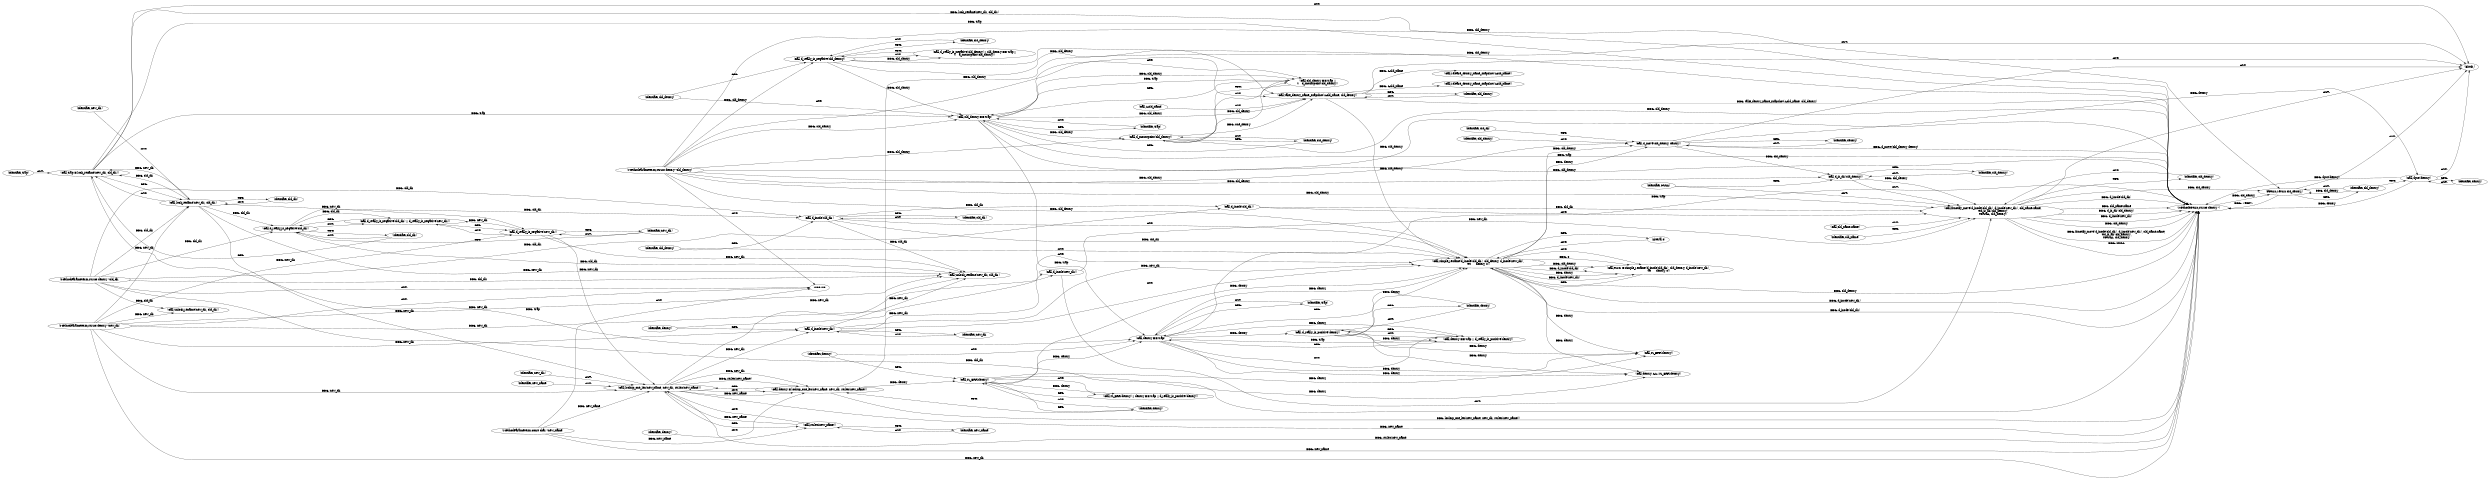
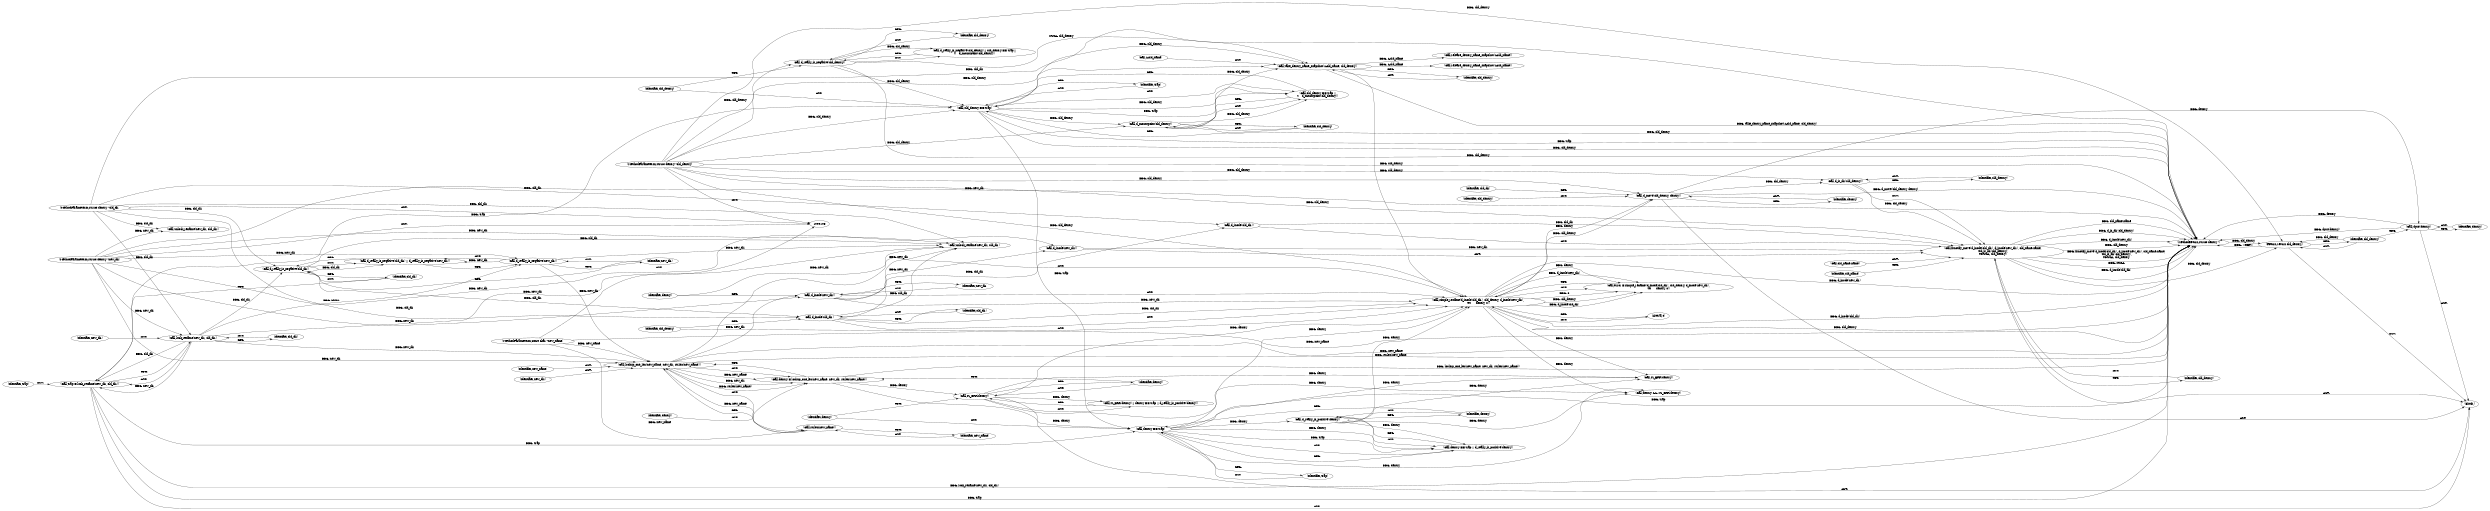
  digraph {
    fontname="DejaVu Serif"
    rankdir=LR
    node [fontname="DejaVu Serif"]
    edge [fontname="DejaVu Serif"]
    n1 [label="(Call,d_move(old_dentry, dentry))"]
    n2 [label="(Call,d_is_dir(old_dentry))"]
    n3 [label="(Call,dput(dentry))"]
    n4 [label="(MethodReturn,struct dentry *)"]
    n5 [label="(Block,)"]
    n6 [label="(Identifier,dentry)"]
    n7 [label="(Call,fsnotify_move(d_inode(old_dir), d_inode(new_dir), old_name.name,\n \t\td_is_dir(old_dentry),\n \t\tNULL, old_dentry))"]
    n8 [label="(Identifier,old_dentry)"]
    n9 [label="(Identifier,dentry)"]
    n10 [label="(Return,return old_dentry;)"]
    n11 [label="(Call,simple_rename(d_inode(old_dir), old_dentry, d_inode(new_dir),\n \t\t\t      dentry, 0))"]
    n12 [label="(Call,error = simple_rename(d_inode(old_dir), old_dentry, d_inode(new_dir),\n \t\t\t      dentry, 0))"]
    n13 [label="(Call,dentry && !IS_ERR(dentry))"]
    n14 [label="(Literal,0)"]
    n15 [label="(Call,IS_ERR(dentry))"]
    n16 [label="(Call,d_inode(old_dir))"]
    n17 [label="(Call,unlock_rename(new_dir, old_dir))"]
    n18 [label="(Call,d_inode(old_dir))"]
    n19 [label="(Identifier,old_dir)"]
    n20 [label="(Call,d_really_is_negative(old_dir))"]
    n21 [label="(Identifier,old_dir)"]
    n22 [label="(Call,d_really_is_negative(old_dir) || d_really_is_negative(new_dir))"]
    n23 [label="(Call,trap = lock_rename(new_dir, old_dir))"]
    n24 [label="(Call,d_really_is_negative(new_dir))"]
    n25 [label="(Call,lock_rename(new_dir, old_dir))"]
    n26 [label="(Call,lookup_one_len(new_name, new_dir, strlen(new_name)))"]
    n27 [label="(Identifier,old_dir)"]
    n28 [label="(Call,old_dentry == trap)"]
    n29 [label="(Call,dentry == trap)"]
    n30 [label="(Call,d_inode(new_dir))"]
    n31 [label="(Call,strlen(new_name))"]
    n32 [label="(Call,dentry = lookup_one_len(new_name, new_dir, strlen(new_name)))"]
    n33 [label="(Identifier,new_dir)"]
    n34 [label="(MethodParameterIn,struct dentry *new_dir)"]
    n35 [label="(Call,d_inode(new_dir))"]
    n36 [label="(Call,unlock_rename(new_dir, old_dir))"]
    1000103
    n38 [label="(Identifier,new_dir)"]
    n39 [label="(MethodParameterIn,struct dentry *old_dir)"]
    n40 [label="(Call,take_dentry_name_snapshot(&old_name, old_dentry))"]
    n41 [label="(Call,release_dentry_name_snapshot(&old_name))"]
    n42 [label="(Identifier,old_dentry)"]
    n43 [label="(Call,release_dentry_name_snapshot(&old_name))"]
    n44 [label="(Call,d_mountpoint(old_dentry))"]
    n45 [label="(Identifier,trap)"]
    n46 [label="(Call,old_dentry == trap ||\n\t    d_mountpoint(old_dentry))"]
    n47 [label="(Identifier,old_dentry)"]
    n48 [label="(Call,d_really_is_positive(dentry))"]
    n49 [label="(Call,dentry == trap || d_really_is_positive(dentry))"]
    n50 [label="(Identifier,trap)"]
    n51 [label="(Call,d_really_is_negative(old_dentry))"]
    n52 [label="(Call,d_really_is_negative(old_dentry) || old_dentry == trap ||\n\t    d_mountpoint(old_dentry))"]
    n53 [label="(Identifier,old_dentry)"]
    n54 [label="(MethodParameterIn,struct dentry *old_dentry)"]
    n55 [label="(Identifier,old_dentry)"]
    n56 [label="(Identifier,old_dentry)"]
    n57 [label="(Identifier,new_name)"]
    n58 [label="(Call,IS_ERR(dentry))"]
    n59 [label="(MethodParameterIn,const char *new_name)"]
    n60 [label="(Identifier,dentry)"]
    n61 [label="(Identifier,dentry)"]
    n62 [label="(Call,IS_ERR(dentry) || dentry == trap || d_really_is_positive(dentry))"]
    n63 [label="(Identifier,new_dir)"]
    n64 [label="(Identifier,old_dentry)"]
    n65 [label="(Call,old_name.name)"]
    n66 [label="(Identifier,old_name)"]
    n67 [label="(Identifier,old_dentry)"]
    n68 [label="(Identifier,dentry)"]
    n69 [label="(Identifier,new_dir)"]
-   n70 [label="(Identifier,NULL)"]
    n71 [label="(Identifier,new_name)"]
    n72 [label="(Identifier,dentry)"]
    n73 [label="(Identifier,old_dir)"]
    n74 [label="(Identifier,trap)"]
    n75 [label="(Call,&old_name)"]
    n76 [label="(Identifier,old_dentry)"]
    n77 [label="(Identifier,dentry)"]
    n1 -> n2 [label="DDG: old_dentry"]
    n1 -> n3 [label="DDG: dentry"]
    n1 -> n4 [label="DDG: d_move(old_dentry, dentry)"]
    n1 -> n5 [label="AST: "]
    n1 -> n6 [label="CFG: "]
    n2 -> n7 [label="AST: "]
    n2 -> n7 [label="DDG: old_dentry"]
    n2 -> n8 [label="CFG: "]
    n3 -> n4 [label="DDG: dentry"]
    n3 -> n4 [label="DDG: dput(dentry)"]
    n3 -> n5 [label="AST: "]
    n3 -> n9 [label="CFG: "]
    n4 -> n10 [label="DDG: old_dentry"]
    n6 -> n1 [label="AST: "]
    n7 -> n4 [label="DDG: fsnotify_move(d_inode(old_dir), d_inode(new_dir), old_name.name,\n \t\td_is_dir(old_dentry),\n \t\tNULL, old_dentry)"]
    n7 -> n4 [label="DDG: NULL"]
    n7 -> n4 [label="DDG: d_inode(old_dir)"]
    n7 -> n4 [label="DDG: old_name.name"]
    n7 -> n4 [label="DDG: d_is_dir(old_dentry)"]
    n7 -> n4 [label="DDG: d_inode(new_dir)"]
    n7 -> n4 [label="DDG: old_dentry"]
    n7 -> n5 [label="AST: "]
    n7 -> n10 [label="DDG: old_dentry"]
    n7 -> n55 [label="CFG: "]
    n8 -> n2 [label="AST: "]
    n9 -> n3 [label="AST: "]
    n10 -> n4 [label="DDG: <RET>"]
    n10 -> n5 [label="AST: "]
    n10 -> n56 [label="CFG: "]
    n11 -> n1 [label="DDG: old_dentry"]
    n11 -> n1 [label="DDG: dentry"]
    n11 -> n4 [label="DDG: d_inode(old_dir)"]
    n11 -> n4 [label="DDG: old_dentry"]
    n11 -> n4 [label="DDG: d_inode(new_dir)"]
    n11 -> n12 [label="AST: "]
    n11 -> n12 [label="DDG: 0"]
    n11 -> n12 [label="DDG: old_dentry"]
    n11 -> n12 [label="DDG: d_inode(old_dir)"]
    n11 -> n12 [label="DDG: dentry"]
    n11 -> n12 [label="DDG: d_inode(new_dir)"]
    n11 -> n13 [label="DDG: dentry"]
    n11 -> n14 [label="CFG: "]
    n11 -> n15 [label="DDG: dentry"]
    n12 -> n11 [label="CFG: "]
    n14 -> n11 [label="AST: "]
    n16 -> n11 [label="AST: "]
    n16 -> n11 [label="DDG: old_dir"]
    n16 -> n17 [label="DDG: old_dir"]
    n16 -> n18 [label="DDG: old_dir"]
    n16 -> n19 [label="CFG: "]
    n18 -> n7 [label="AST: "]
    n18 -> n7 [label="DDG: old_dir"]
    n19 -> n16 [label="AST: "]
    n20 -> n16 [label="DDG: old_dir"]
    n20 -> n17 [label="DDG: old_dir"]
    n20 -> n21 [label="CFG: "]
    n20 -> n22 [label="AST: "]
    n20 -> n22 [label="DDG: old_dir"]
    n21 -> n20 [label="AST: "]
    n21 -> n23 [label="CFG: "]
    n22 -> n20 [label="CFG: "]
    n22 -> n24 [label="CFG: "]
    n23 -> n4 [label="DDG: lock_rename(new_dir, old_dir)"]
    n23 -> n4 [label="DDG: trap"]
    n23 -> n5 [label="AST: "]
    n23 -> n25 [label="CFG: "]
    n23 -> n28 [label="DDG: trap"]
    n23 -> n29 [label="DDG: trap"]
    n24 -> n17 [label="DDG: new_dir"]
    n24 -> n22 [label="AST: "]
    n24 -> n22 [label="DDG: new_dir"]
    n24 -> n26 [label="DDG: new_dir"]
    n24 -> n33 [label="CFG: "]
    n25 -> n17 [label="DDG: new_dir"]
    n25 -> n20 [label="DDG: old_dir"]
    n25 -> n23 [label="AST: "]
    n25 -> n23 [label="DDG: new_dir"]
    n25 -> n23 [label="DDG: old_dir"]
-   n25 -> n24 [label="DDG: new_dir"]
+   n25 -> n24 [label="DDG: NULL"]
    n25 -> n26 [label="DDG: new_dir"]
    n25 -> n27 [label="CFG: "]
    n26 -> n4 [label="DDG: new_name"]
    n26 -> n4 [label="DDG: strlen(new_name)"]
    n26 -> n17 [label="DDG: new_dir"]
    n26 -> n30 [label="DDG: new_dir"]
    n26 -> n31 [label="CFG: "]
    n26 -> n32 [label="AST: "]
    n26 -> n32 [label="DDG: new_name"]
    n26 -> n32 [label="DDG: new_dir"]
    n26 -> n32 [label="DDG: strlen(new_name)"]
    n27 -> n25 [label="AST: "]
    n28 -> n4 [label="DDG: old_dentry"]
    n28 -> n4 [label="DDG: trap"]
    n28 -> n29 [label="DDG: trap"]
    n28 -> n40 [label="DDG: old_dentry"]
    n28 -> n44 [label="DDG: old_dentry"]
    n28 -> n45 [label="CFG: "]
    n28 -> n46 [label="AST: "]
    n28 -> n46 [label="DDG: old_dentry"]
    n28 -> n46 [label="DDG: trap"]
    n29 -> n4 [label="DDG: trap"]
    n29 -> n11 [label="DDG: dentry"]
    n29 -> n13 [label="DDG: dentry"]
    n29 -> n15 [label="DDG: dentry"]
    n29 -> n48 [label="DDG: dentry"]
    n29 -> n49 [label="AST: "]
    n29 -> n49 [label="DDG: dentry"]
    n29 -> n49 [label="DDG: trap"]
    n29 -> n50 [label="CFG: "]
    n30 -> n11 [label="AST: "]
    n30 -> n11 [label="DDG: new_dir"]
    n30 -> n17 [label="DDG: new_dir"]
    n30 -> n35 [label="DDG: new_dir"]
    n30 -> n38 [label="CFG: "]
    n31 -> n26 [label="AST: "]
    n31 -> n26 [label="DDG: new_name"]
    n31 -> n57 [label="CFG: "]
    n32 -> n4 [label="DDG: lookup_one_len(new_name, new_dir, strlen(new_name))"]
    n32 -> n5 [label="AST: "]
    n32 -> n26 [label="CFG: "]
    n32 -> n58 [label="DDG: dentry"]
    n33 -> n20 [label="CFG: "]
    n33 -> n24 [label="AST: "]
    n34 -> n4 [label="DDG: new_dir"]
    n34 -> n17 [label="DDG: new_dir"]
    n34 -> n24 [label="DDG: new_dir"]
    n34 -> n25 [label="DDG: new_dir"]
    n34 -> n26 [label="DDG: new_dir"]
    n34 -> n30 [label="DDG: new_dir"]
    n34 -> n35 [label="DDG: new_dir"]
    n34 -> n36 [label="DDG: new_dir"]
    n34 -> 1000103 [label="AST: "]
    n35 -> n7 [label="AST: "]
    n35 -> n7 [label="DDG: new_dir"]
    n38 -> n30 [label="AST: "]
    n39 -> n4 [label="DDG: old_dir"]
    n39 -> n16 [label="DDG: old_dir"]
    n39 -> n17 [label="DDG: old_dir"]
    n39 -> n18 [label="DDG: old_dir"]
    n39 -> n20 [label="DDG: old_dir"]
    n39 -> n25 [label="DDG: old_dir"]
    n39 -> n36 [label="DDG: old_dir"]
    n39 -> 1000103 [label="AST: "]
    n40 -> n4 [label="DDG: take_dentry_name_snapshot(&old_name, old_dentry)"]
-   n40 -> n5 [label="AST: "]
    n40 -> n11 [label="DDG: old_dentry"]
    n40 -> n41 [label="DDG: &old_name"]
    n40 -> n42 [label="CFG: "]
    n40 -> n43 [label="DDG: &old_name"]
    n42 -> n40 [label="AST: "]
    n44 -> n4 [label="DDG: old_dentry"]
-   n44 -> n40 [label="DDG: one_dentry"]
+   n44 -> n40 [label="DDG: old_dentry"]
    n44 -> n46 [label="AST: "]
    n44 -> n46 [label="DDG: old_dentry"]
    n44 -> n47 [label="CFG: "]
    n45 -> n28 [label="AST: "]
    n46 -> n28 [label="CFG: "]
    n46 -> n44 [label="CFG: "]
    n47 -> n28 [label="CFG: "]
    n47 -> n44 [label="AST: "]
    n48 -> n11 [label="DDG: dentry"]
    n48 -> n13 [label="DDG: dentry"]
    n48 -> n15 [label="DDG: dentry"]
    n48 -> n49 [label="AST: "]
    n48 -> n49 [label="DDG: dentry"]
    n48 -> n60 [label="CFG: "]
    n49 -> n29 [label="CFG: "]
    n49 -> n48 [label="CFG: "]
    n50 -> n29 [label="AST: "]
    n51 -> n4 [label="DDG: old_dentry"]
    n51 -> n28 [label="DDG: old_dentry"]
-   n51 -> n40 [label="DDG: old_dentry"]
+   n51 -> n40 [label="NULL: old_dentry"]
    n51 -> n52 [label="AST: "]
    n51 -> n52 [label="DDG: old_dentry"]
    n51 -> n53 [label="CFG: "]
    n52 -> n51 [label="CFG: "]
    n53 -> n51 [label="AST: "]
    n54 -> n1 [label="DDG: old_dentry"]
    n54 -> n2 [label="DDG: old_dentry"]
    n54 -> n4 [label="DDG: old_dentry"]
    n54 -> n7 [label="DDG: old_dentry"]
    n54 -> n10 [label="DDG: old_dentry"]
    n54 -> n11 [label="DDG: old_dentry"]
    n54 -> n28 [label="DDG: old_dentry"]
    n54 -> 1000103 [label="AST: "]
    n54 -> n40 [label="DDG: old_dentry"]
    n54 -> n44 [label="DDG: old_dentry"]
    n54 -> n51 [label="DDG: old_dentry"]
    n55 -> n7 [label="AST: "]
    n56 -> n3 [label="CFG: "]
    n56 -> n10 [label="AST: "]
    n56 -> n10 [label="DDG: old_dentry"]
    n57 -> n31 [label="AST: "]
    n58 -> n11 [label="DDG: dentry"]
    n58 -> n13 [label="DDG: dentry"]
    n58 -> n15 [label="DDG: dentry"]
    n58 -> n29 [label="DDG: dentry"]
    n58 -> n61 [label="CFG: "]
    n58 -> n62 [label="AST: "]
    n58 -> n62 [label="DDG: dentry"]
    n59 -> n4 [label="DDG: new_name"]
    n59 -> n26 [label="DDG: new_name"]
    n59 -> n31 [label="DDG: new_name"]
    n59 -> 1000103 [label="AST: "]
    n60 -> n29 [label="CFG: "]
    n60 -> n48 [label="AST: "]
    n61 -> n32 [label="CFG: "]
    n61 -> n58 [label="AST: "]
    n62 -> n58 [label="CFG: "]
    n63 -> n26 [label="AST: "]
    n64 -> n28 [label="AST: "]
    n64 -> n51 [label="CFG: "]
    n65 -> n7 [label="AST: "]
    n66 -> n7 [label="CFG: "]
    n67 -> n11 [label="AST: "]
    n67 -> n16 [label="CFG: "]
    n68 -> n29 [label="AST: "]
    n68 -> n58 [label="CFG: "]
    n69 -> n25 [label="AST: "]
-   n70 -> n2 [label="CFG: "]
-   n70 -> n7 [label="AST: "]
    n71 -> n26 [label="AST: "]
    n72 -> n32 [label="AST: "]
    n73 -> n1 [label="CFG: "]
    n74 -> n23 [label="AST: "]
    n75 -> n40 [label="AST: "]
    n76 -> n1 [label="AST: "]
    n77 -> n11 [label="AST: "]
    n77 -> n30 [label="CFG: "]
  }
